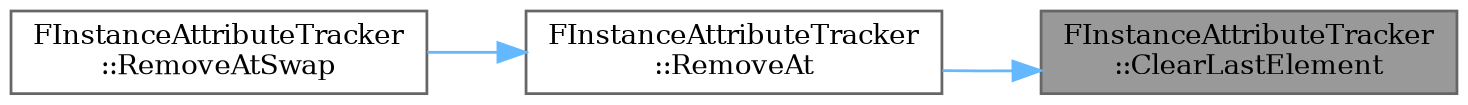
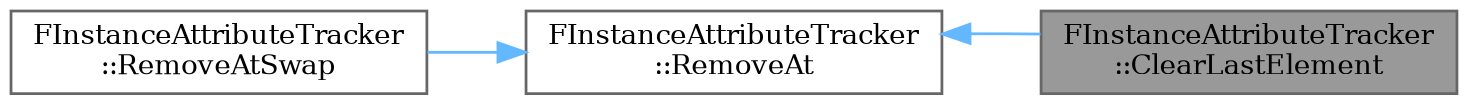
  digraph {
    fontname="DejaVu Serif"
    rankdir=RL
    node [color=grey40 fillcolor=white fontname="DejaVu Serif" fontsize=10 shape=box style=filled]
    edge [color=steelblue1 dir=back fontname="DejaVu Serif" fontsize=10 labelfontname=Helvetica labelfontsize=10 style=solid]
    n1 [color=gray40 fillcolor=grey60 fontcolor=black height=0.2 label="FInstanceAttributeTracker\l::ClearLastElement" width=0.4]
    n2 [height=0.2 label="FInstanceAttributeTracker\l::RemoveAt" width=0.4]
    n3 [height=0.2 label="FInstanceAttributeTracker\l::RemoveAtSwap" width=0.4]
-   n1 -> n2
+   n2 -> n1
    n2 -> n3
  }
